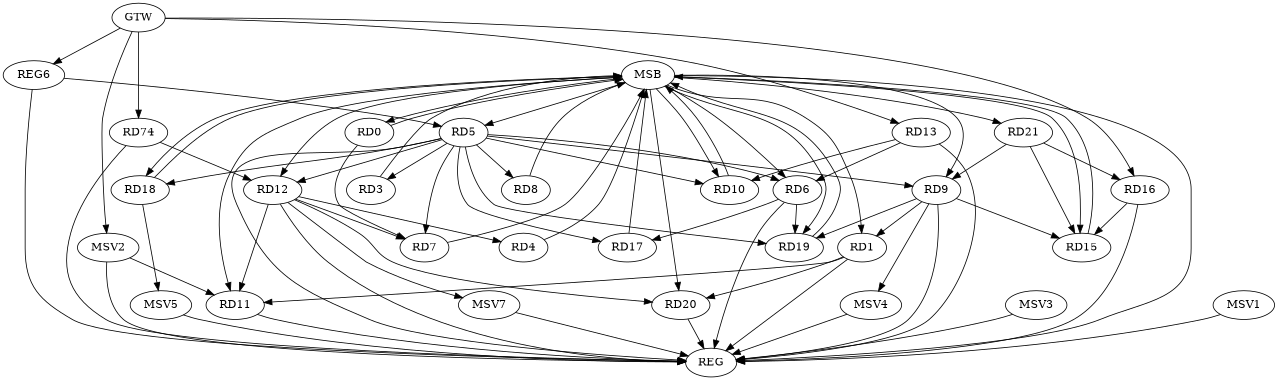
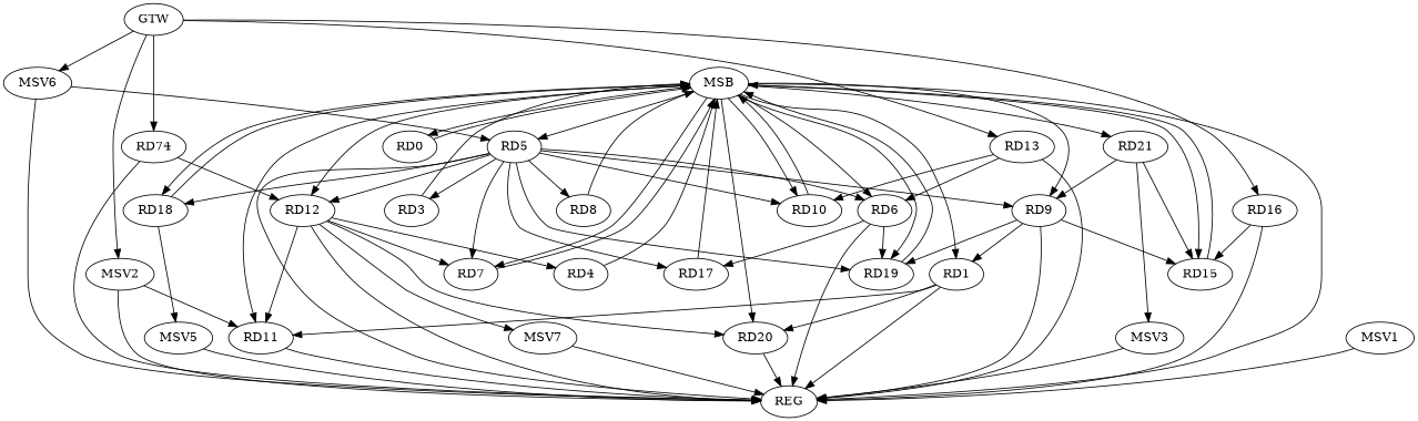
  strict digraph {
    n1 [label=RD1]
    n2 [label=RD11]
    n3 [label=RD20]
    n4 [label=REG]
    n5 [label=RD0]
    n6 [label=MSB]
    n7 [label=RD5]
    n8 [label=RD6]
    n9 [label=RD7]
    n10 [label=RD9]
    n11 [label=RD10]
    n12 [label=RD12]
    n13 [label=RD18]
    n14 [label=RD19]
    n15 [label=RD15]
    n16 [label=RD21]
    n17 [label=RD3]
    n18 [label=RD4]
    n19 [label=RD8]
    n20 [label=RD17]
-   n21 [label=MSV4]
    n22 [label=MSV7]
    n23 [label=MSV5]
    n24 [label=RD13]
    n25 [label=RD74]
    n26 [label=RD16]
    n27 [label=MSV3]
    n28 [label=MSV1]
    n29 [label=GTW]
    n30 [label=MSV2]
-   n31 [label=REG6]
+   n31 [label=MSV6]
    n1 -> n2
    n1 -> n3
    n1 -> n4
    n2 -> n4
    n3 -> n4
    n5 -> n6
    n6 -> n1
    n6 -> n2
    n6 -> n3
    n6 -> n4
    n6 -> n5
    n6 -> n7
    n6 -> n8
-   n5 -> n9
+   n6 -> n9
    n6 -> n10
    n6 -> n11
    n6 -> n12
    n6 -> n13
    n6 -> n14
    n6 -> n15
    n6 -> n16
    n7 -> n4
    n7 -> n8
    n7 -> n9
    n7 -> n10
    n7 -> n11
    n7 -> n12
    n7 -> n13
    n7 -> n14
    n7 -> n17
    n7 -> n19
    n7 -> n20
    n8 -> n4
    n8 -> n14
    n8 -> n20
    n9 -> n6
    n10 -> n1
    n10 -> n4
    n10 -> n14
    n10 -> n15
-   n10 -> n21
    n11 -> n6
    n12 -> n2
    n12 -> n3
    n12 -> n4
    n12 -> n9
    n12 -> n18
    n12 -> n22
    n13 -> n6
    n13 -> n23
    n14 -> n6
    n15 -> n6
    n16 -> n10
    n16 -> n15
-   n16 -> n26
+   n16 -> n27
    n17 -> n6
    n18 -> n6
    n19 -> n6
    n20 -> n6
-   n21 -> n4
    n22 -> n4
    n23 -> n4
    n24 -> n4
    n24 -> n8
    n24 -> n11
    n25 -> n4
    n25 -> n12
    n26 -> n4
    n26 -> n15
    n27 -> n4
    n28 -> n4
    n29 -> n24
    n29 -> n25
    n29 -> n26
    n29 -> n30
    n29 -> n31
    n30 -> n2
    n30 -> n4
    n31 -> n4
    n31 -> n7
  }
